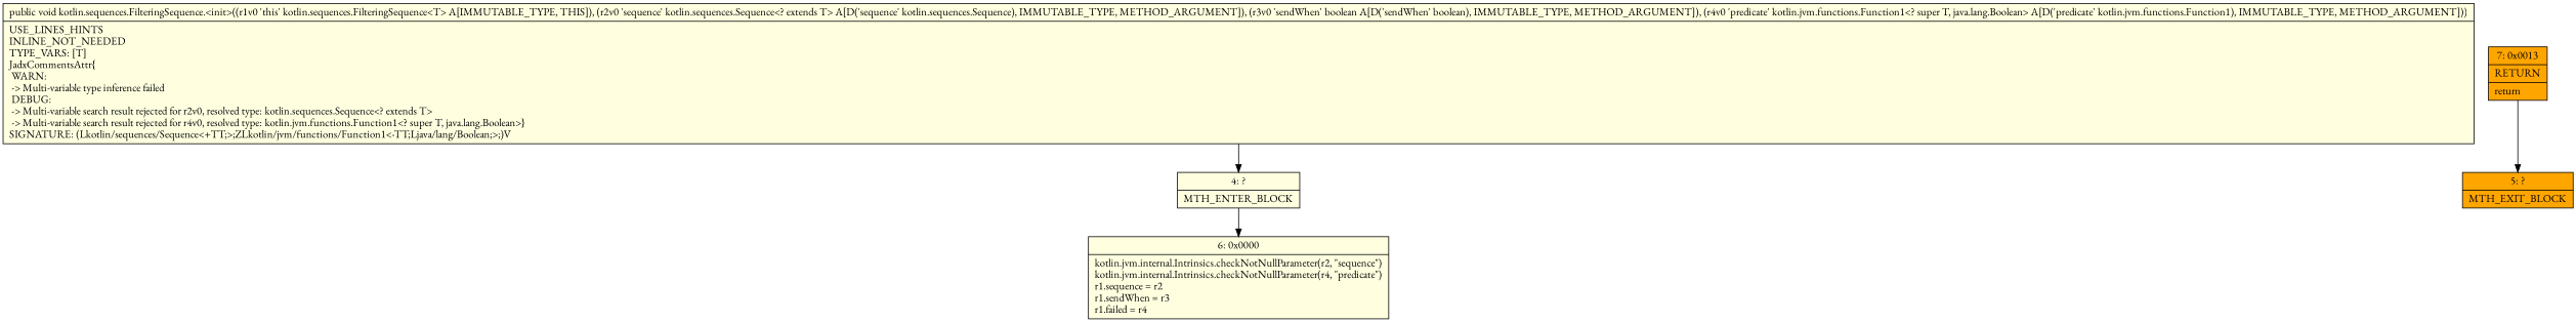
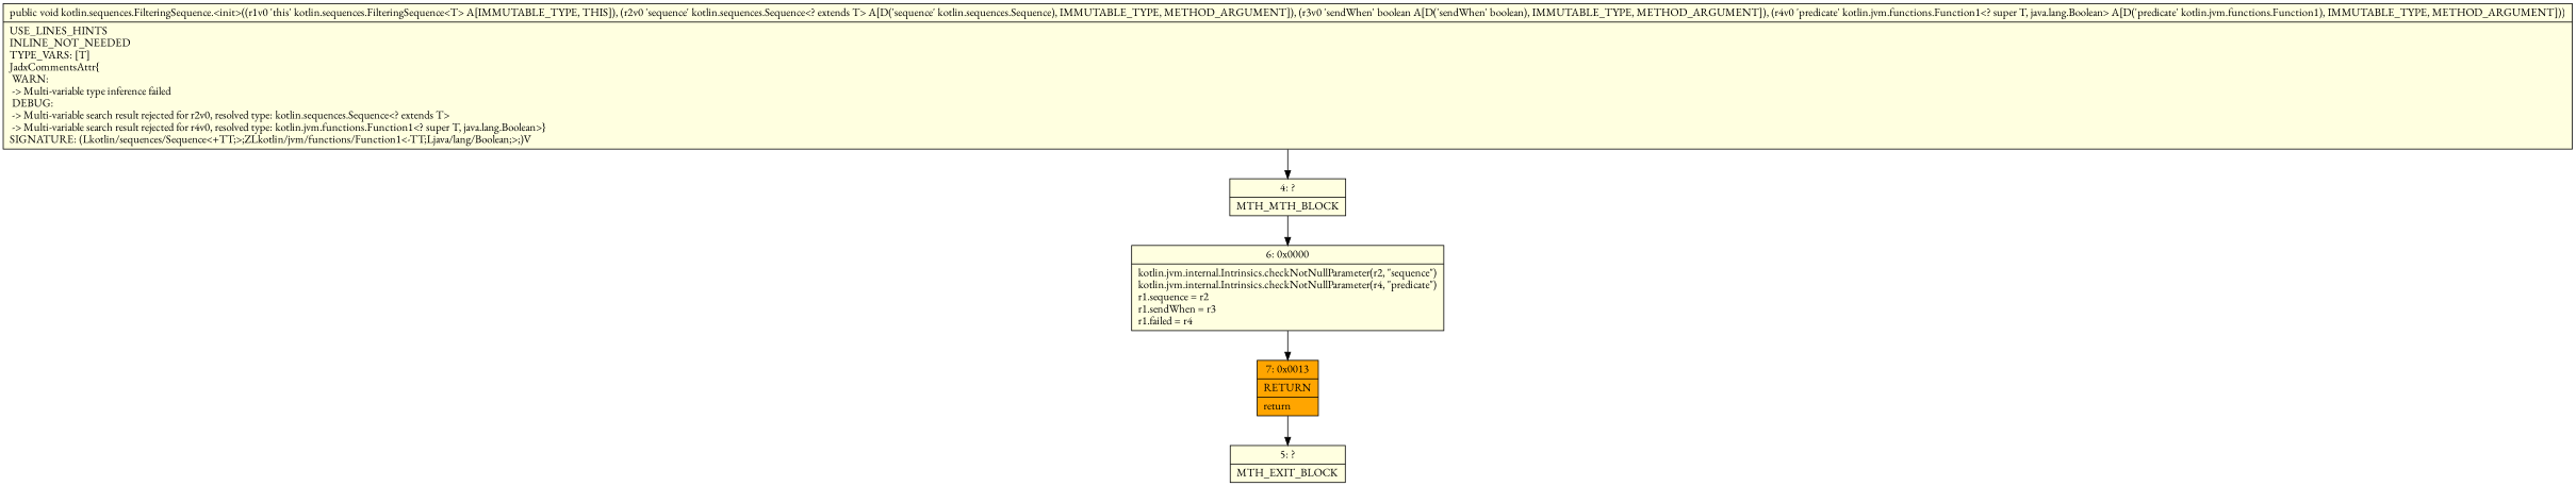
  digraph {
    fontname="EB Garamond"
    node [fillcolor=lightyellow fontname="EB Garamond" shape=record style=filled]
    edge [fontname="EB Garamond"]
-   n1 [label="{4\:\ ?|MTH_ENTER_BLOCK\l}"]
+   n1 [label="{4\:\ ?|MTH_MTH_BLOCK\l}"]
    n2 [label="{6\:\ 0x0000|kotlin.jvm.internal.Intrinsics.checkNotNullParameter(r2, \"sequence\")\lkotlin.jvm.internal.Intrinsics.checkNotNullParameter(r4, \"predicate\")\lr1.sequence = r2\lr1.sendWhen = r3\lr1.failed = r4\l}"]
    n3 [fillcolor=orange label="{7\:\ 0x0013|RETURN\l|return\l}"]
-   n4 [fillcolor=orange label="{5\:\ ?|MTH_EXIT_BLOCK\l}"]
+   n4 [label="{5\:\ ?|MTH_EXIT_BLOCK\l}"]
    n5 [label="{public void kotlin.sequences.FilteringSequence.\<init\>((r1v0 'this' kotlin.sequences.FilteringSequence\<T\> A[IMMUTABLE_TYPE, THIS]), (r2v0 'sequence' kotlin.sequences.Sequence\<? extends T\> A[D('sequence' kotlin.sequences.Sequence), IMMUTABLE_TYPE, METHOD_ARGUMENT]), (r3v0 'sendWhen' boolean A[D('sendWhen' boolean), IMMUTABLE_TYPE, METHOD_ARGUMENT]), (r4v0 'predicate' kotlin.jvm.functions.Function1\<? super T, java.lang.Boolean\> A[D('predicate' kotlin.jvm.functions.Function1), IMMUTABLE_TYPE, METHOD_ARGUMENT]))  | USE_LINES_HINTS\lINLINE_NOT_NEEDED\lTYPE_VARS: [T]\lJadxCommentsAttr\{\l WARN: \l \-\> Multi\-variable type inference failed\l DEBUG: \l \-\> Multi\-variable search result rejected for r2v0, resolved type: kotlin.sequences.Sequence\<? extends T\>\l \-\> Multi\-variable search result rejected for r4v0, resolved type: kotlin.jvm.functions.Function1\<? super T, java.lang.Boolean\>\}\lSIGNATURE: (Lkotlin\/sequences\/Sequence\<+TT;\>;ZLkotlin\/jvm\/functions\/Function1\<\-TT;Ljava\/lang\/Boolean;\>;)V\l}"]
    n1 -> n2
+   n2 -> n3
    n3 -> n4
    n5 -> n1
  }
